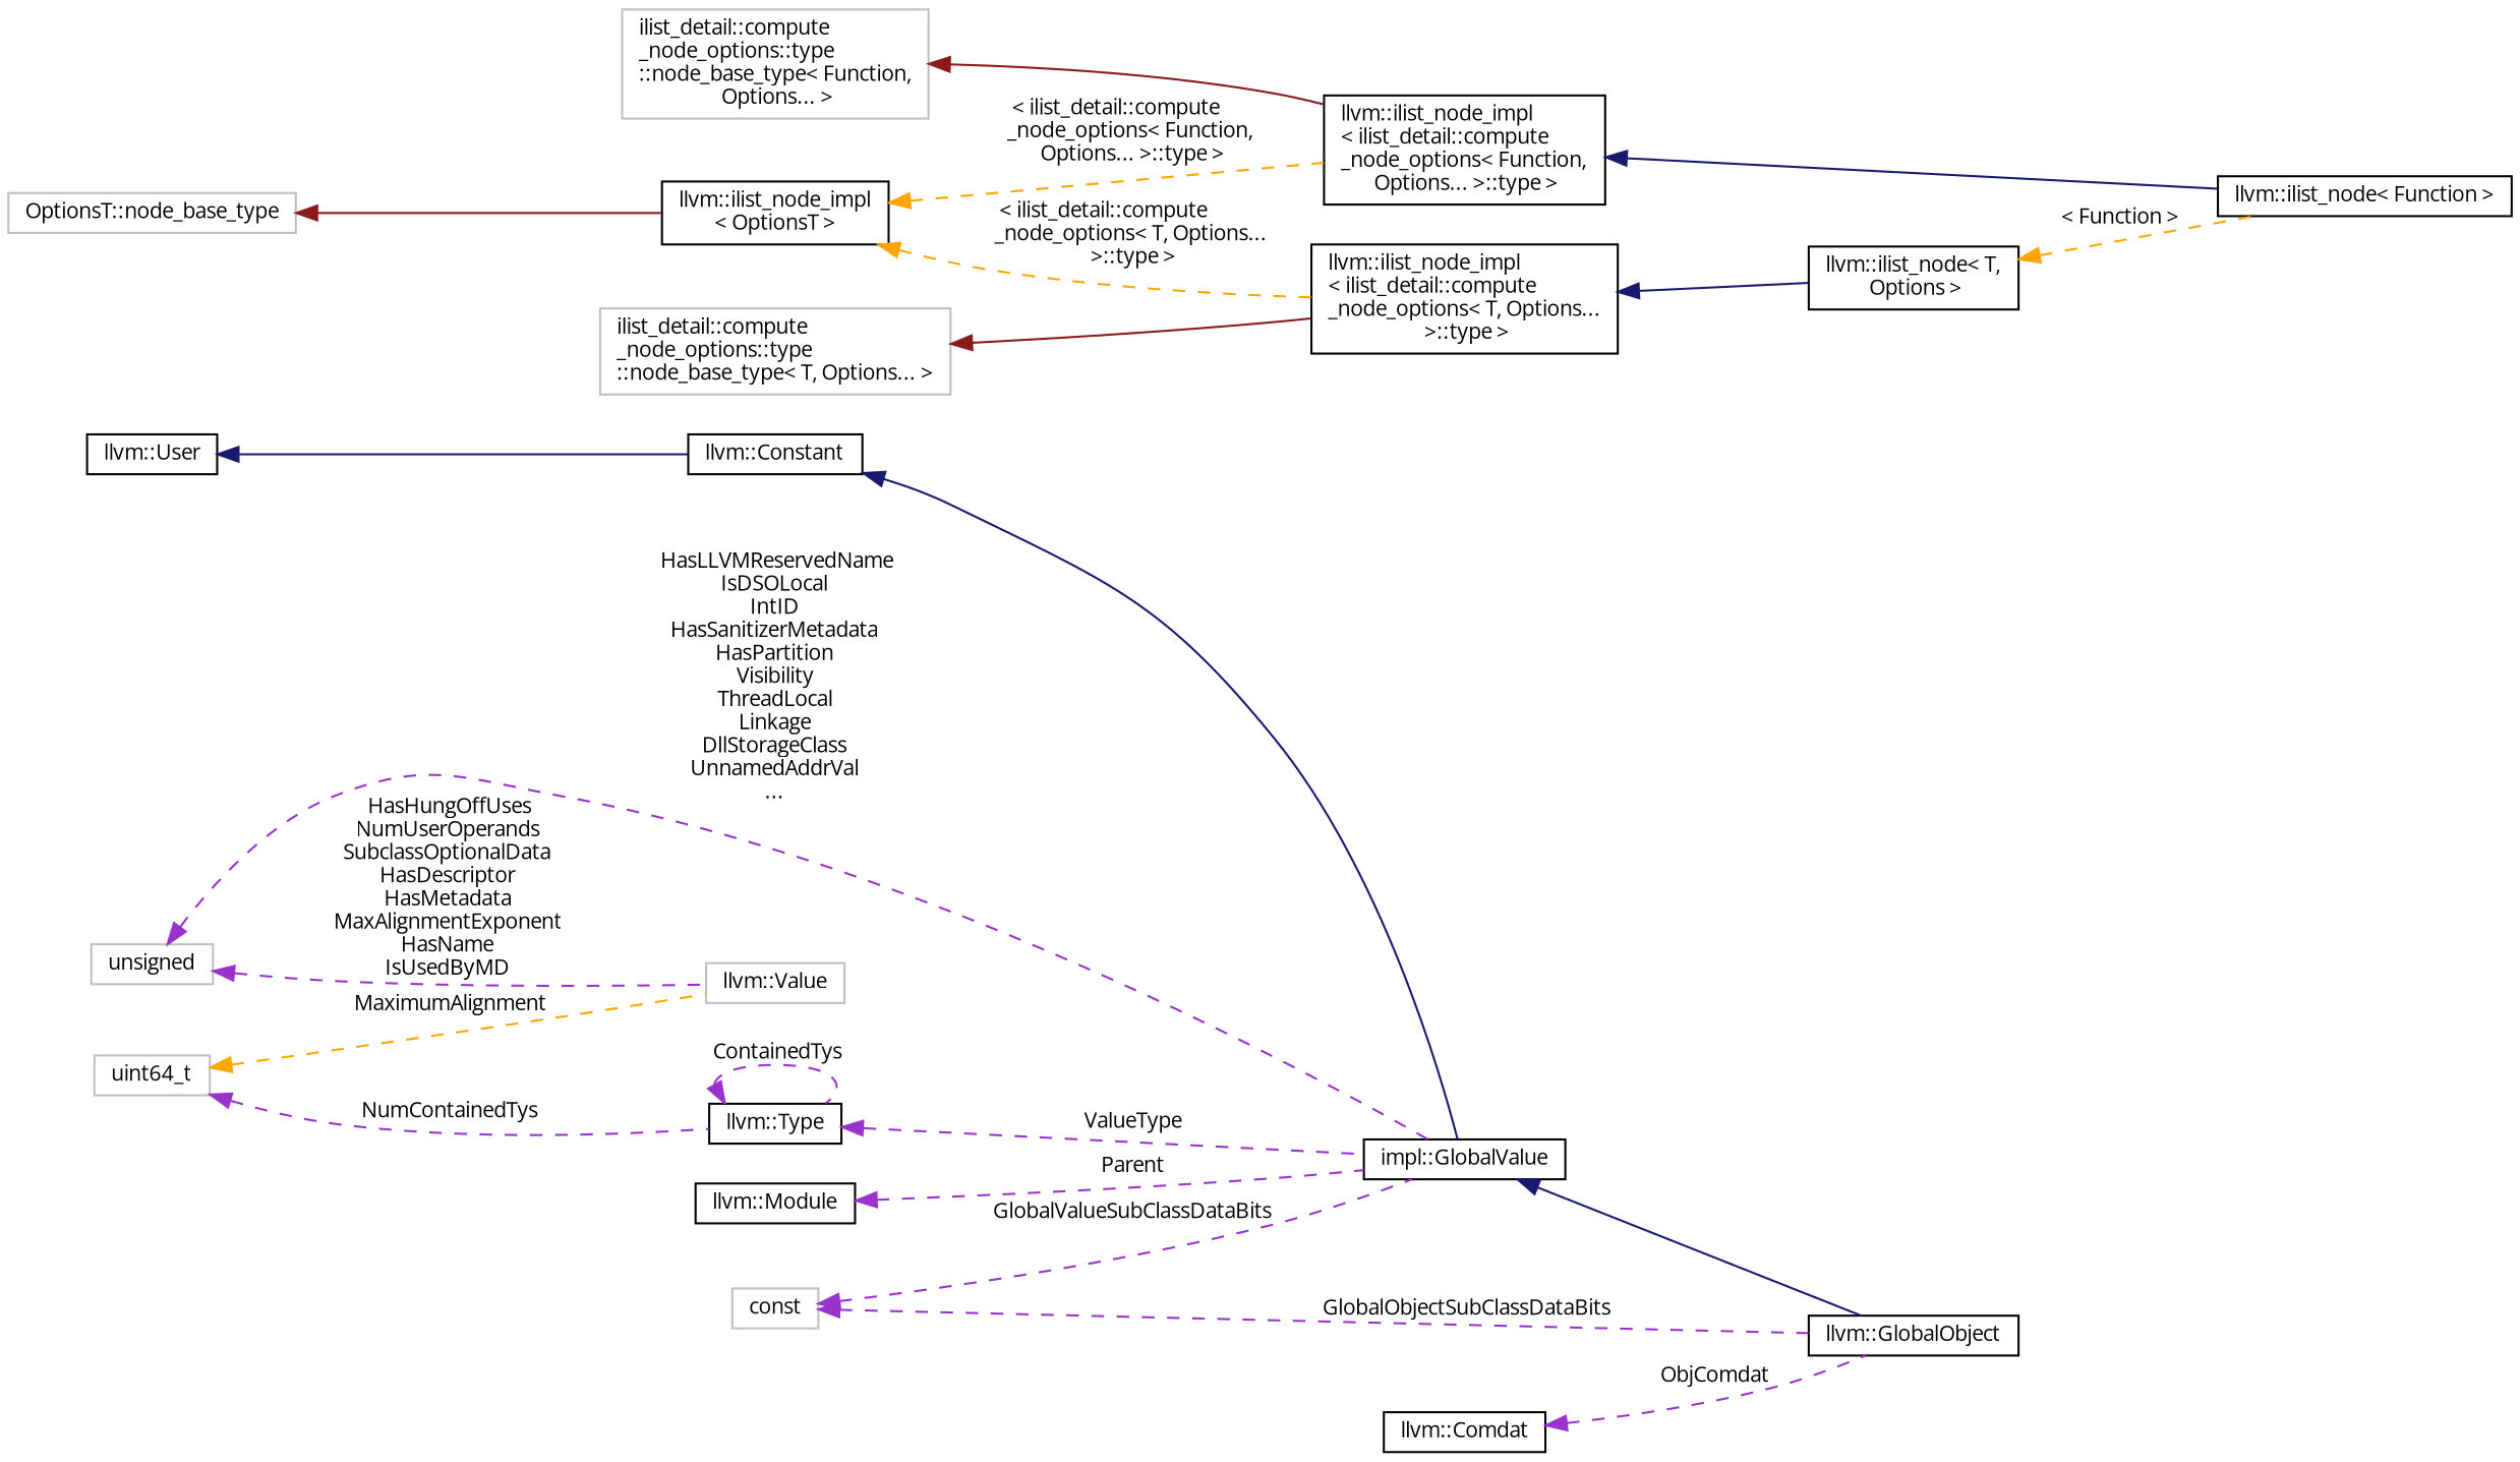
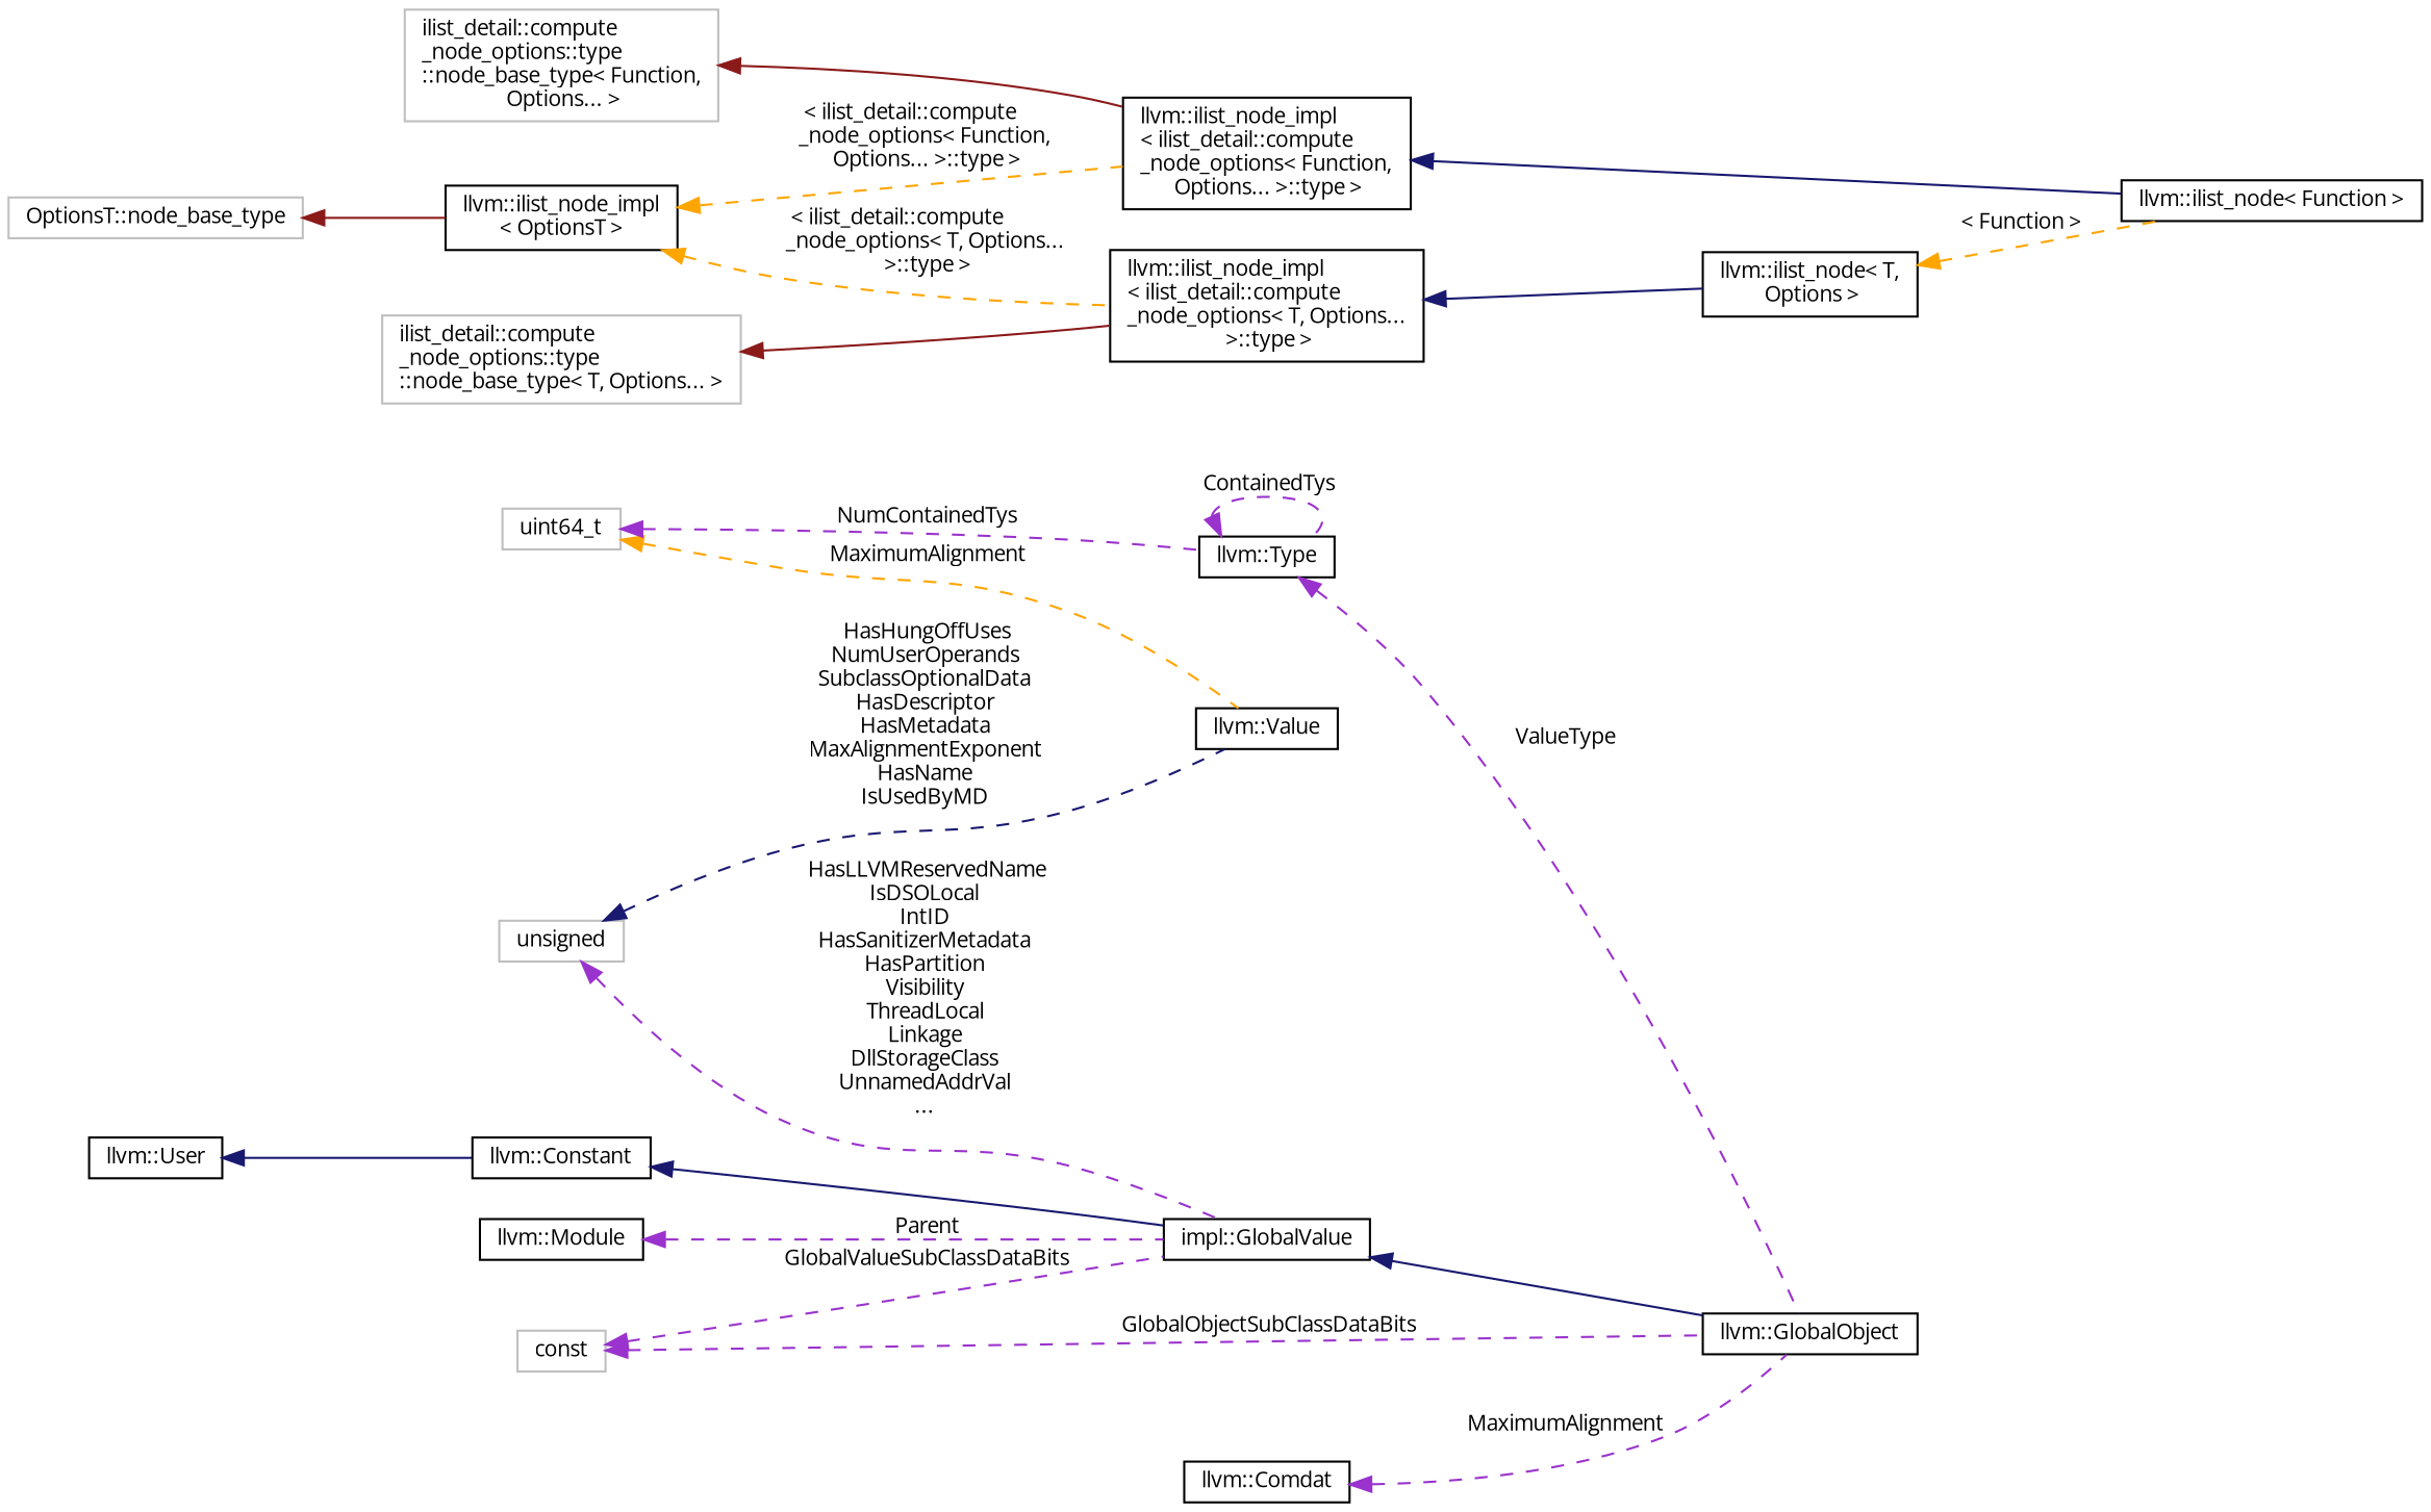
  digraph {
    fontname="Open Sans"
    rankdir=LR
    node [color=black fontname="Open Sans" fontsize=10 shape=record]
    edge [color=darkorchid3 dir=back fontname="Open Sans" fontsize=10 labelfontname=Helvetica labelfontsize=10 style=dashed]
    n1 [height=0.2 label="llvm::GlobalObject" width=0.4]
    n2 [height=0.2 label="impl::GlobalValue" width=0.4]
    n3 [height=0.2 label="llvm::Constant" width=0.4]
    n4 [height=0.2 label="llvm::User" width=0.4]
-   n5 [color=grey75 height=0.2 label="llvm::Value" width=0.4]
+   n5 [height=0.2 label="llvm::Value" width=0.4]
    n6 [color=grey75 height=0.2 label=uint64_t width=0.4]
    n7 [height=0.2 label="llvm::Type" width=0.4]
    n8 [color=grey75 height=0.2 label=unsigned width=0.4]
    n9 [height=0.2 label="llvm::Module" width=0.4]
    n10 [color=grey75 height=0.2 label=const width=0.4]
    n11 [height=0.2 label="llvm::Comdat" width=0.4]
    n12 [height=0.2 label="llvm::ilist_node\< Function \>" width=0.4]
    n13 [height=0.2 label="llvm::ilist_node_impl\l\< ilist_detail::compute\l_node_options\< Function,\l Options... \>::type \>" width=0.4]
    n14 [color=grey75 height=0.2 label="ilist_detail::compute\l_node_options::type \l::node_base_type\< Function,\l Options... \>" width=0.4]
    n15 [height=0.2 label="llvm::ilist_node_impl\l\< OptionsT \>" width=0.4]
    n16 [height=0.2 label="llvm::ilist_node_impl\l\< ilist_detail::compute\l_node_options\< T, Options...\l \>::type \>" width=0.4]
    n17 [height=0.2 label="llvm::ilist_node\< T,\l Options \>" width=0.4]
    n18 [color=grey75 height=0.2 label="OptionsT::node_base_type" width=0.4]
    n19 [color=grey75 height=0.2 label="ilist_detail::compute\l_node_options::type \l::node_base_type\< T, Options... \>" width=0.4]
    n2 -> n1 [color=midnightblue style=solid]
    n3 -> n2 [color=midnightblue style=solid]
    n4 -> n3 [color=midnightblue style=solid]
    n6 -> n5 [color=orange label=" MaximumAlignment"]
    n6 -> n7 [label=" NumContainedTys"]
-   n7 -> n2 [label=" ValueType"]
+   n7 -> n1 [label=" ValueType"]
    n7 -> n7 [label=" ContainedTys"]
    n8 -> n2 [label=" HasLLVMReservedName\nIsDSOLocal\nIntID\nHasSanitizerMetadata\nHasPartition\nVisibility\nThreadLocal\nLinkage\nDllStorageClass\nUnnamedAddrVal\n..."]
-   n8 -> n5 [label=" HasHungOffUses\nNumUserOperands\nSubclassOptionalData\nHasDescriptor\nHasMetadata\nMaxAlignmentExponent\nHasName\nIsUsedByMD"]
+   n8 -> n5 [color=midnightblue label=" HasHungOffUses\nNumUserOperands\nSubclassOptionalData\nHasDescriptor\nHasMetadata\nMaxAlignmentExponent\nHasName\nIsUsedByMD"]
    n9 -> n2 [label=" Parent"]
    n10 -> n1 [label=" GlobalObjectSubClassDataBits"]
    n10 -> n2 [label=" GlobalValueSubClassDataBits"]
-   n11 -> n1 [label=" ObjComdat"]
+   n11 -> n1 [label=" MaximumAlignment"]
    n13 -> n12 [color=midnightblue style=solid]
    n14 -> n13 [color=firebrick4 style=solid]
    n15 -> n13 [color=orange label=" \< ilist_detail::compute\l_node_options\< Function,\l Options... \>::type \>"]
    n15 -> n16 [color=orange label=" \< ilist_detail::compute\l_node_options\< T, Options...\l \>::type \>"]
    n16 -> n17 [color=midnightblue style=solid]
    n17 -> n12 [color=orange label=" \< Function \>"]
    n18 -> n15 [color=firebrick4 style=solid]
    n19 -> n16 [color=firebrick4 style=solid]
  }
